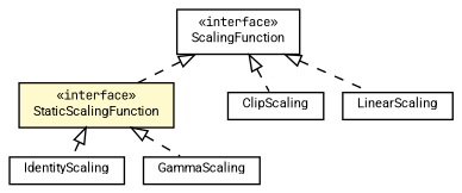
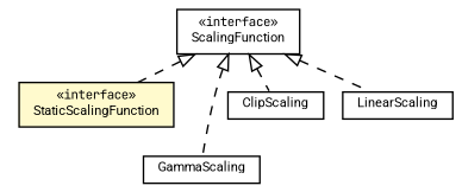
  digraph {
    fontname="JetBrains Mono"
    nodesep=0.15
    rankdir=TB
    ranksep=0.25
    node [fontcolor=black fontname="JetBrains Mono" fontsize=8 margin=0 shape=plaintext]
    edge [arrowtail=empty color=black dir=back fontname="JetBrains Mono" fontsize=7 labelfontname=Roboto labelfontsize=7 style=dashed weight=9]
    n1 [height=0 label=<<table title="de.lmu.ifi.dbs.elki.utilities.scaling.StaticScalingFunction" border="0" cellborder="1" cellspacing="0" cellpadding="2" bgcolor="lemonChiffon" href="StaticScalingFunction.html" target="_parent"> 		<tr><td><table border="0" cellspacing="0" cellpadding="1"> 		<tr><td align="center" balign="center"> &#171;interface&#187; </td></tr> 		<tr><td align="center" balign="center"> <font face="Roboto">StaticScalingFunction</font> </td></tr> 		</table></td></tr> 		</table>> width=0]
-   n2 [height=0 label=<<table title="de.lmu.ifi.dbs.elki.utilities.scaling.IdentityScaling" border="0" cellborder="1" cellspacing="0" cellpadding="2" href="IdentityScaling.html" target="_parent"> 		<tr><td><table border="0" cellspacing="0" cellpadding="1"> 		<tr><td align="center" balign="center"> <font face="Roboto">IdentityScaling</font> </td></tr> 		</table></td></tr> 		</table>> width=0]
    n3 [height=0 label=<<table title="de.lmu.ifi.dbs.elki.utilities.scaling.GammaScaling" border="0" cellborder="1" cellspacing="0" cellpadding="2" href="GammaScaling.html" target="_parent"> 		<tr><td><table border="0" cellspacing="0" cellpadding="1"> 		<tr><td align="center" balign="center"> <font face="Roboto">GammaScaling</font> </td></tr> 		</table></td></tr> 		</table>> width=0]
    n4 [height=0 label=<<table title="de.lmu.ifi.dbs.elki.utilities.scaling.ClipScaling" border="0" cellborder="1" cellspacing="0" cellpadding="2" href="ClipScaling.html" target="_parent"> 		<tr><td><table border="0" cellspacing="0" cellpadding="1"> 		<tr><td align="center" balign="center"> <font face="Roboto">ClipScaling</font> </td></tr> 		</table></td></tr> 		</table>> width=0]
    n5 [height=0 label=<<table title="de.lmu.ifi.dbs.elki.utilities.scaling.LinearScaling" border="0" cellborder="1" cellspacing="0" cellpadding="2" href="LinearScaling.html" target="_parent"> 		<tr><td><table border="0" cellspacing="0" cellpadding="1"> 		<tr><td align="center" balign="center"> <font face="Roboto">LinearScaling</font> </td></tr> 		</table></td></tr> 		</table>> width=0]
    n6 [height=0 label=<<table title="de.lmu.ifi.dbs.elki.utilities.scaling.ScalingFunction" border="0" cellborder="1" cellspacing="0" cellpadding="2" href="ScalingFunction.html" target="_parent"> 		<tr><td><table border="0" cellspacing="0" cellpadding="1"> 		<tr><td align="center" balign="center"> &#171;interface&#187; </td></tr> 		<tr><td align="center" balign="center"> <font face="Roboto">ScalingFunction</font> </td></tr> 		</table></td></tr> 		</table>> width=0]
-   n1 -> n2
-   n1 -> n3
+   n6 -> n3
    n6 -> n1
    n6 -> n4
    n6 -> n5
  }
